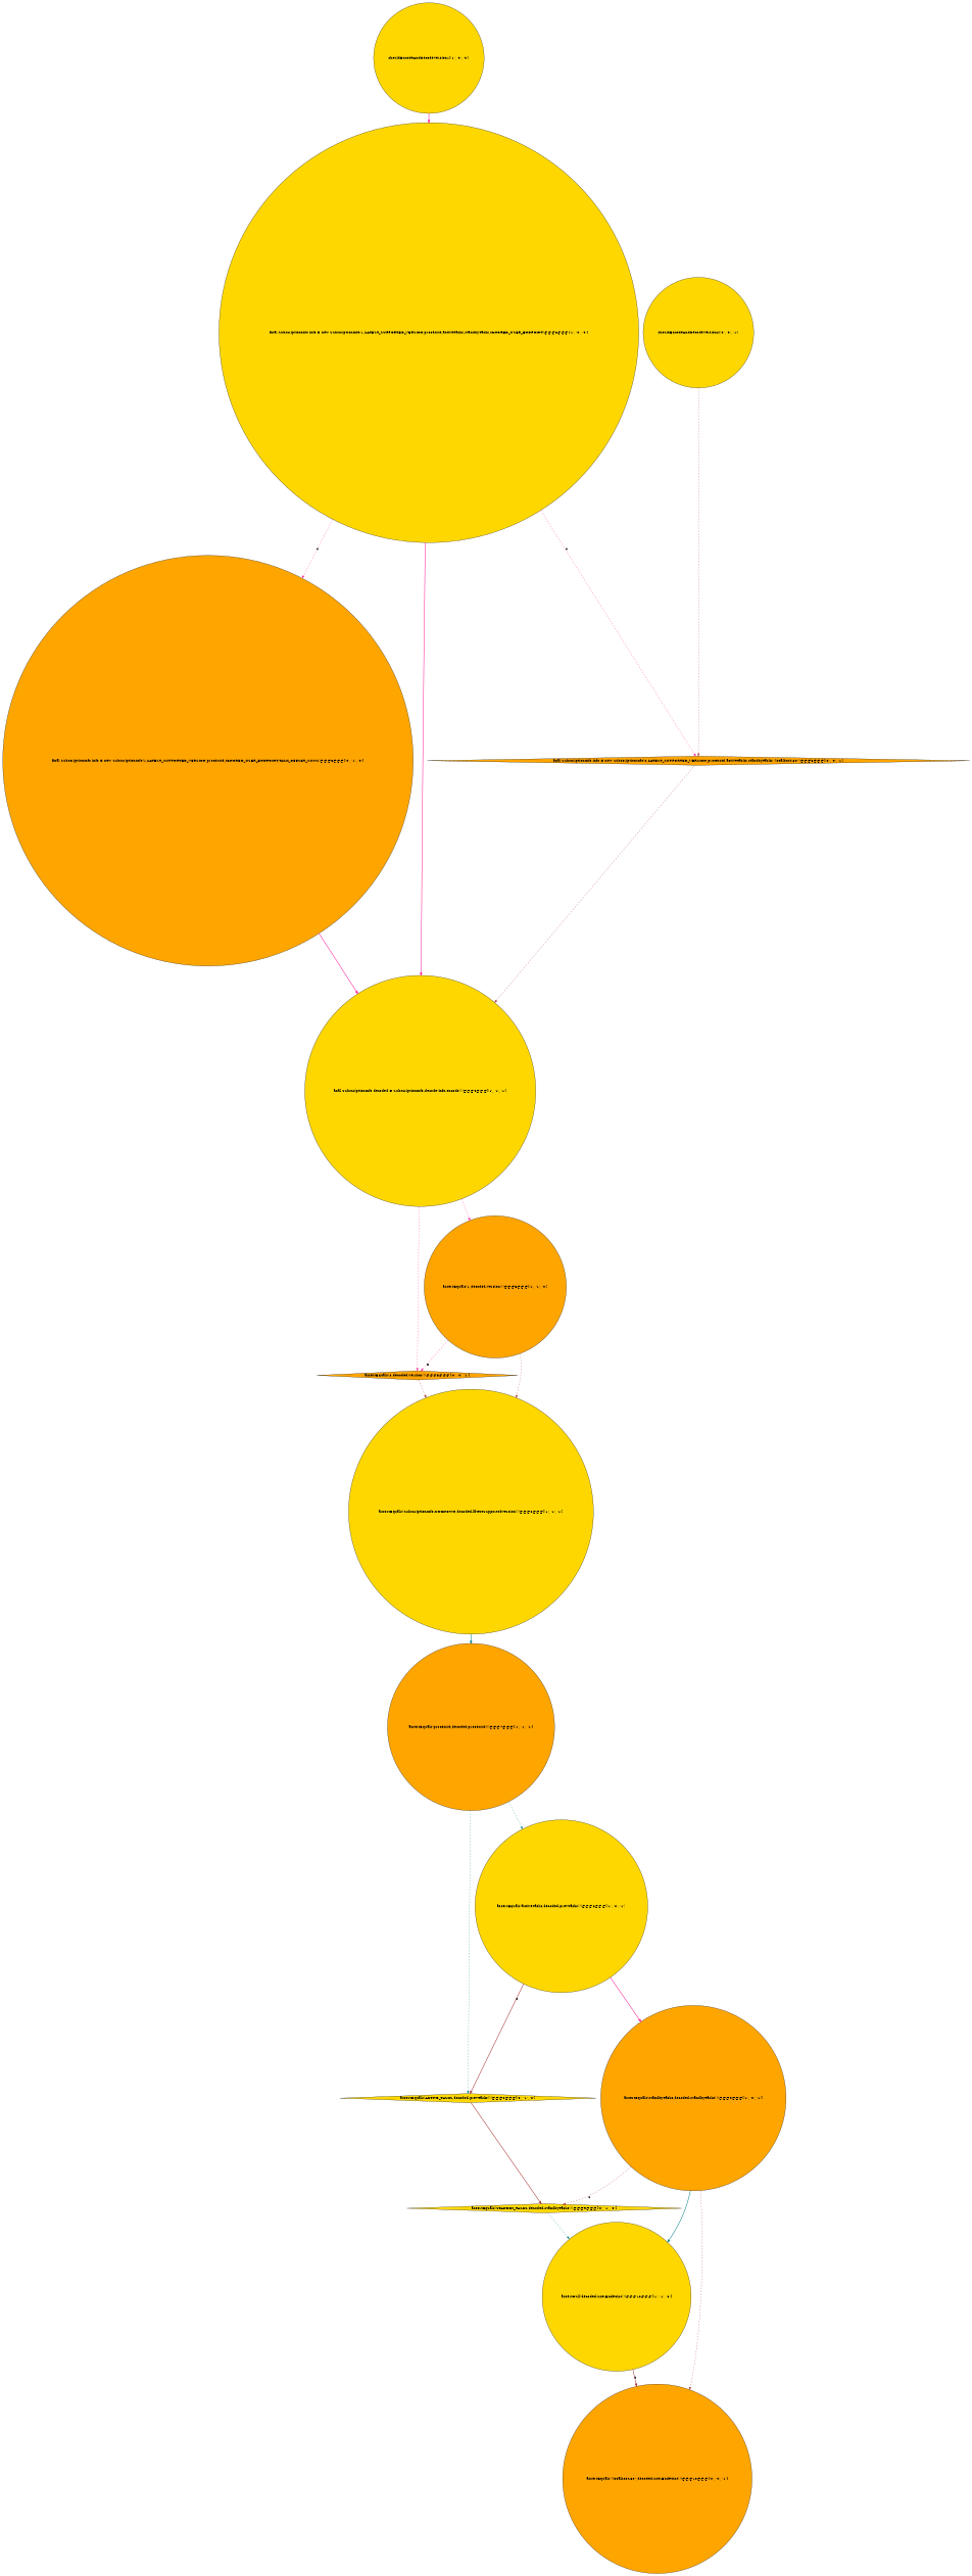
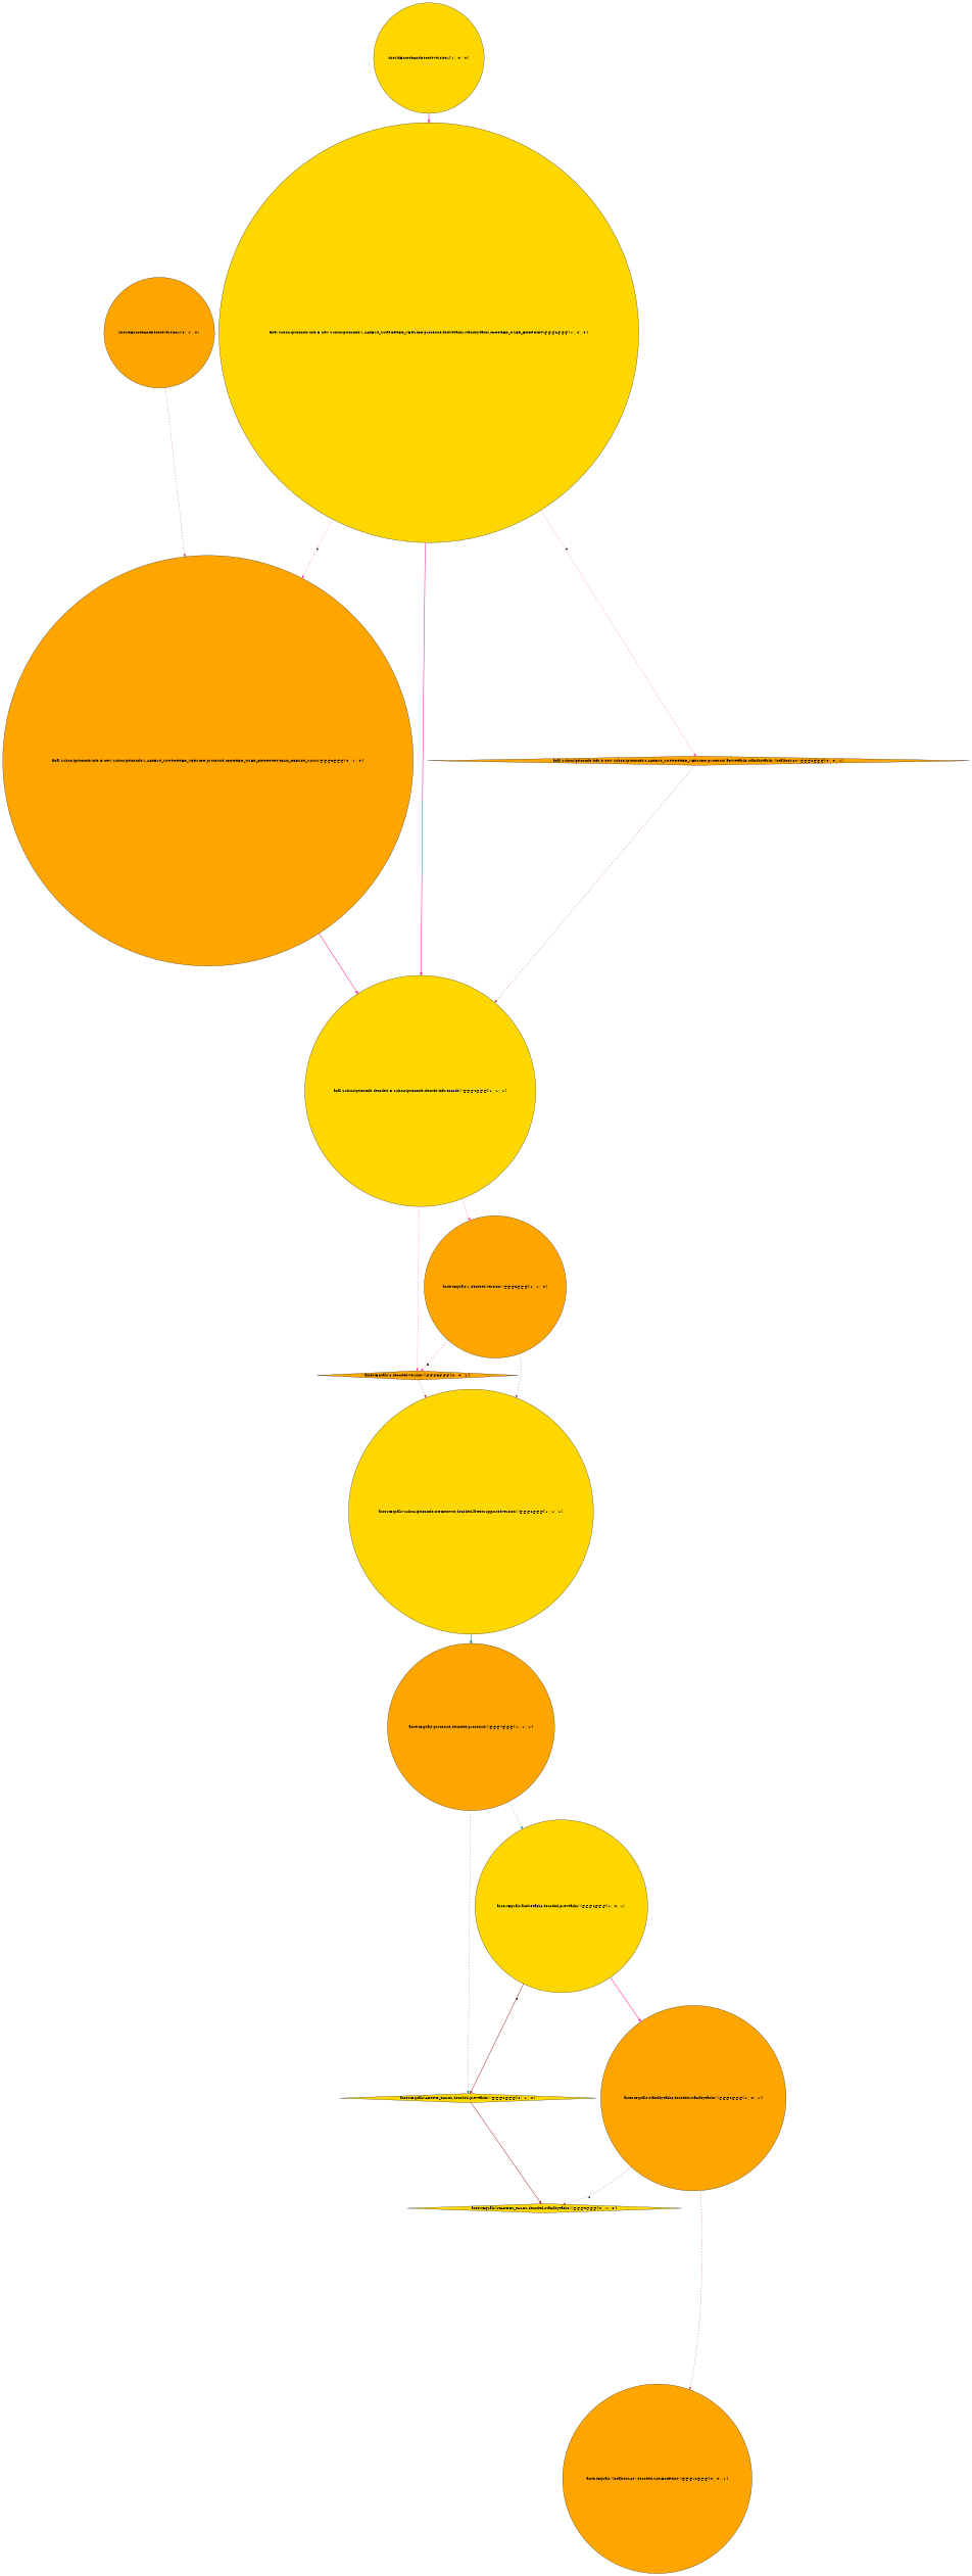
  digraph {
    node [fillcolor=gold shape=circle style=filled]
    edge [color=brown style=dashed]
    n1 [fillcolor=orange label="assertEquals(processId,decoded.processId())@@@7@@@['1', '1', '1']"]
    n2 [label="assertEquals(ACTIVE_TASKS,decoded.prevTasks())@@@8@@@['0', '1', '0']" shape=diamond]
    n3 [label="assertEquals(activeTasks,decoded.prevTasks())@@@8@@@['1', '0', '1']"]
    n4 [label="assertEquals(STANDBY_TASKS,decoded.standbyTasks())@@@9@@@['0', '1', '0']" shape=diamond]
    n5 [fillcolor=orange label="assertEquals(standbyTasks,decoded.standbyTasks())@@@9@@@['1', '0', '1']"]
+   n6 [fillcolor=orange label="shouldEncodeAndDecodeVersion1['0', '1', '0']"]
    n7 [fillcolor=orange label="final SubscriptionInfo info = new SubscriptionInfo(1,LATEST_SUPPORTED_VERSION,processId,IGNORED_USER_ENDPOINT,TASK_OFFSET_SUMS)@@@3@@@['0', '1', '0']"]
    n8 [label="final SubscriptionInfo decoded = SubscriptionInfo.decode(info.encode())@@@4@@@['1', '1', '1']"]
-   n9 [label="assertNull(decoded.userEndPoint())@@@10@@@['1', '1', '0']"]
    n10 [fillcolor=orange label="assertEquals(\"localhost:80\",decoded.userEndPoint())@@@10@@@['0', '0', '1']"]
    n11 [fillcolor=orange label="assertEquals(2,decoded.version())@@@5@@@['0', '0', '1']" shape=diamond]
    n12 [fillcolor=orange label="assertEquals(1,decoded.version())@@@5@@@['1', '1', '0']"]
    n13 [label="assertEquals(SubscriptionInfo.UNKNOWN,decoded.latestSupportedVersion())@@@6@@@['1', '1', '1']"]
    n14 [label="shouldEncodeAndDecodeVersion1['1', '0', '0']"]
    n15 [label="final SubscriptionInfo info = new SubscriptionInfo(1,LATEST_SUPPORTED_VERSION,processId,activeTasks,standbyTasks,IGNORED_USER_ENDPOINT)@@@3@@@['1', '0', '0']"]
    n16 [fillcolor=orange label="final SubscriptionInfo info = new SubscriptionInfo(2,LATEST_SUPPORTED_VERSION,processId,activeTasks,standbyTasks,\"localhost:80\")@@@3@@@['0', '0', '1']" shape=diamond]
-   n17 [label="shouldEncodeAndDecodeVersion2['0', '0', '1']"]
    n1 -> n2 [color=teal]
    n1 -> n3 [color=teal]
    n2 -> n4 [style=bold]
    n3 -> n2 [label=0 style=bold]
    n3 -> n5 [color=deeppink style=bold]
-   n4 -> n9 [color=teal]
    n5 -> n4 [label=0]
-   n5 -> n9 [color=teal style=bold]
    n5 -> n10
+   n6 -> n7
    n7 -> n8 [color=deeppink style=bold]
    n8 -> n11 [color=deeppink]
    n8 -> n12 [color=deeppink]
-   n9 -> n10 [label=0 style=bold]
    n11 -> n13
    n12 -> n11 [color=deeppink label=6]
    n12 -> n13
    n13 -> n1 [color=teal style=bold]
    n14 -> n15 [color=deeppink style=bold]
    n15 -> n7 [color=deeppink label=0]
    n15 -> n8 [color=deeppink style=bold]
    n15 -> n16 [color=deeppink label=0]
    n16 -> n8
-   n17 -> n16
  }
